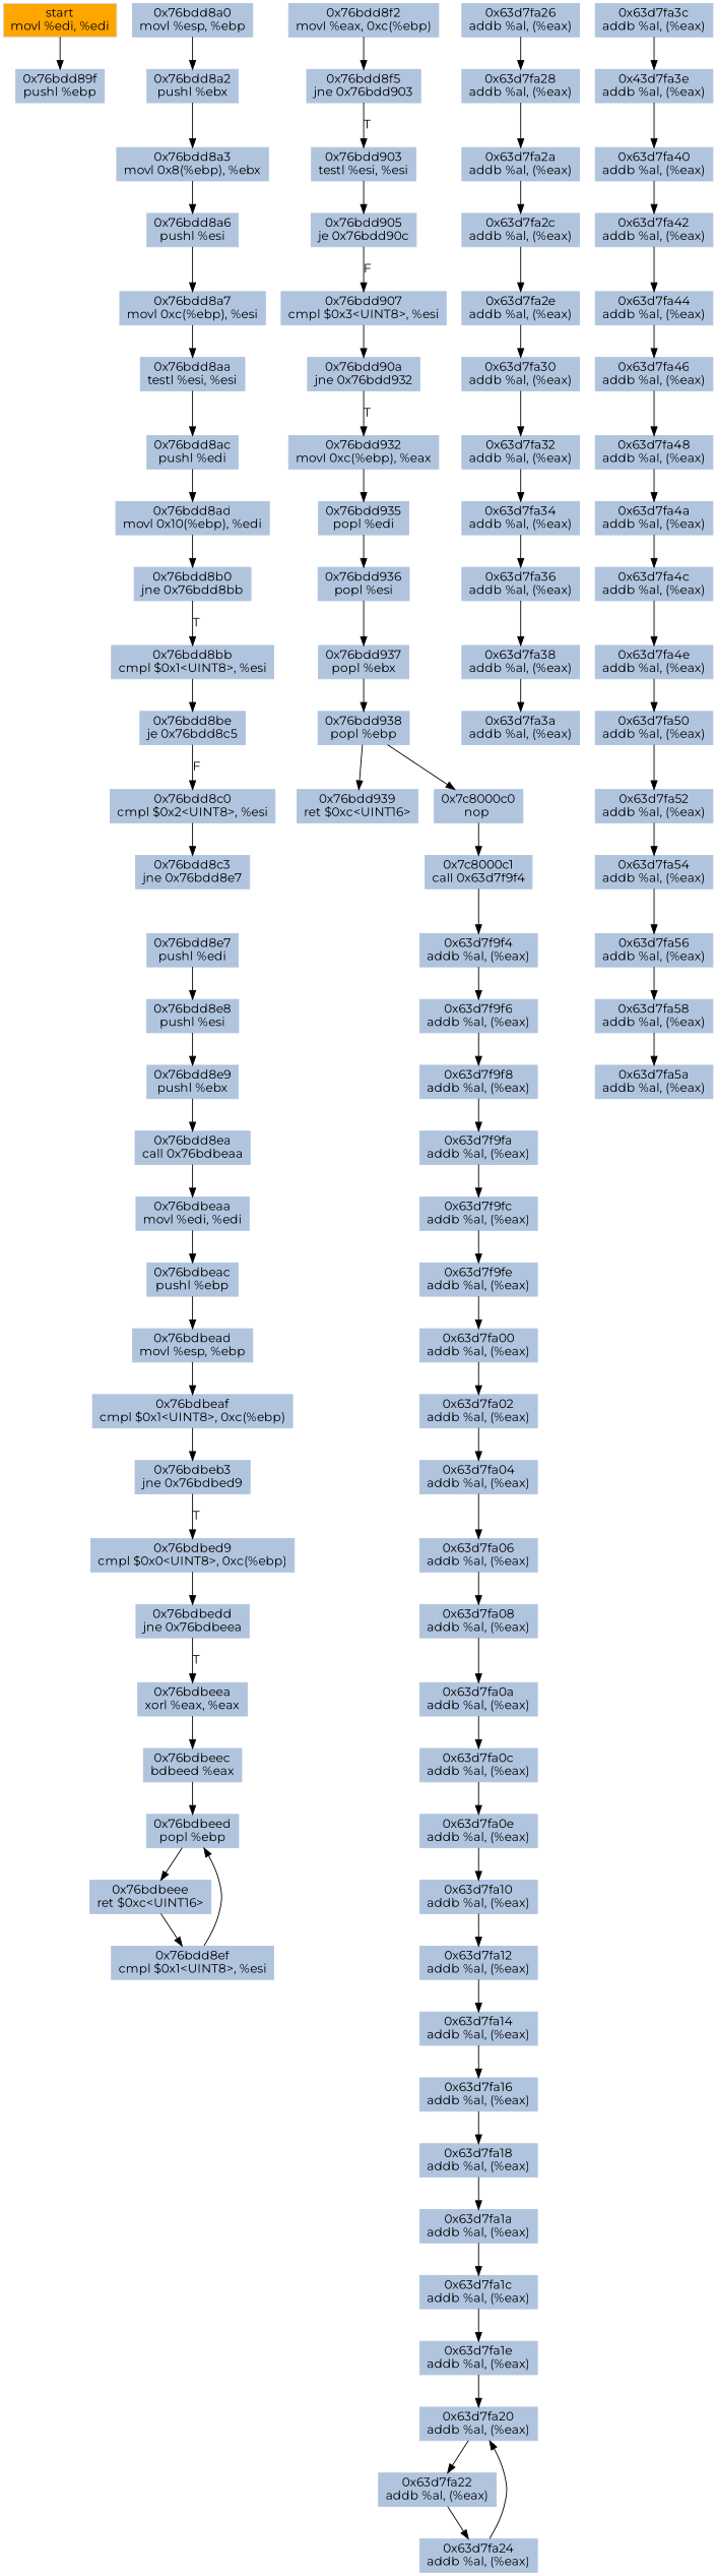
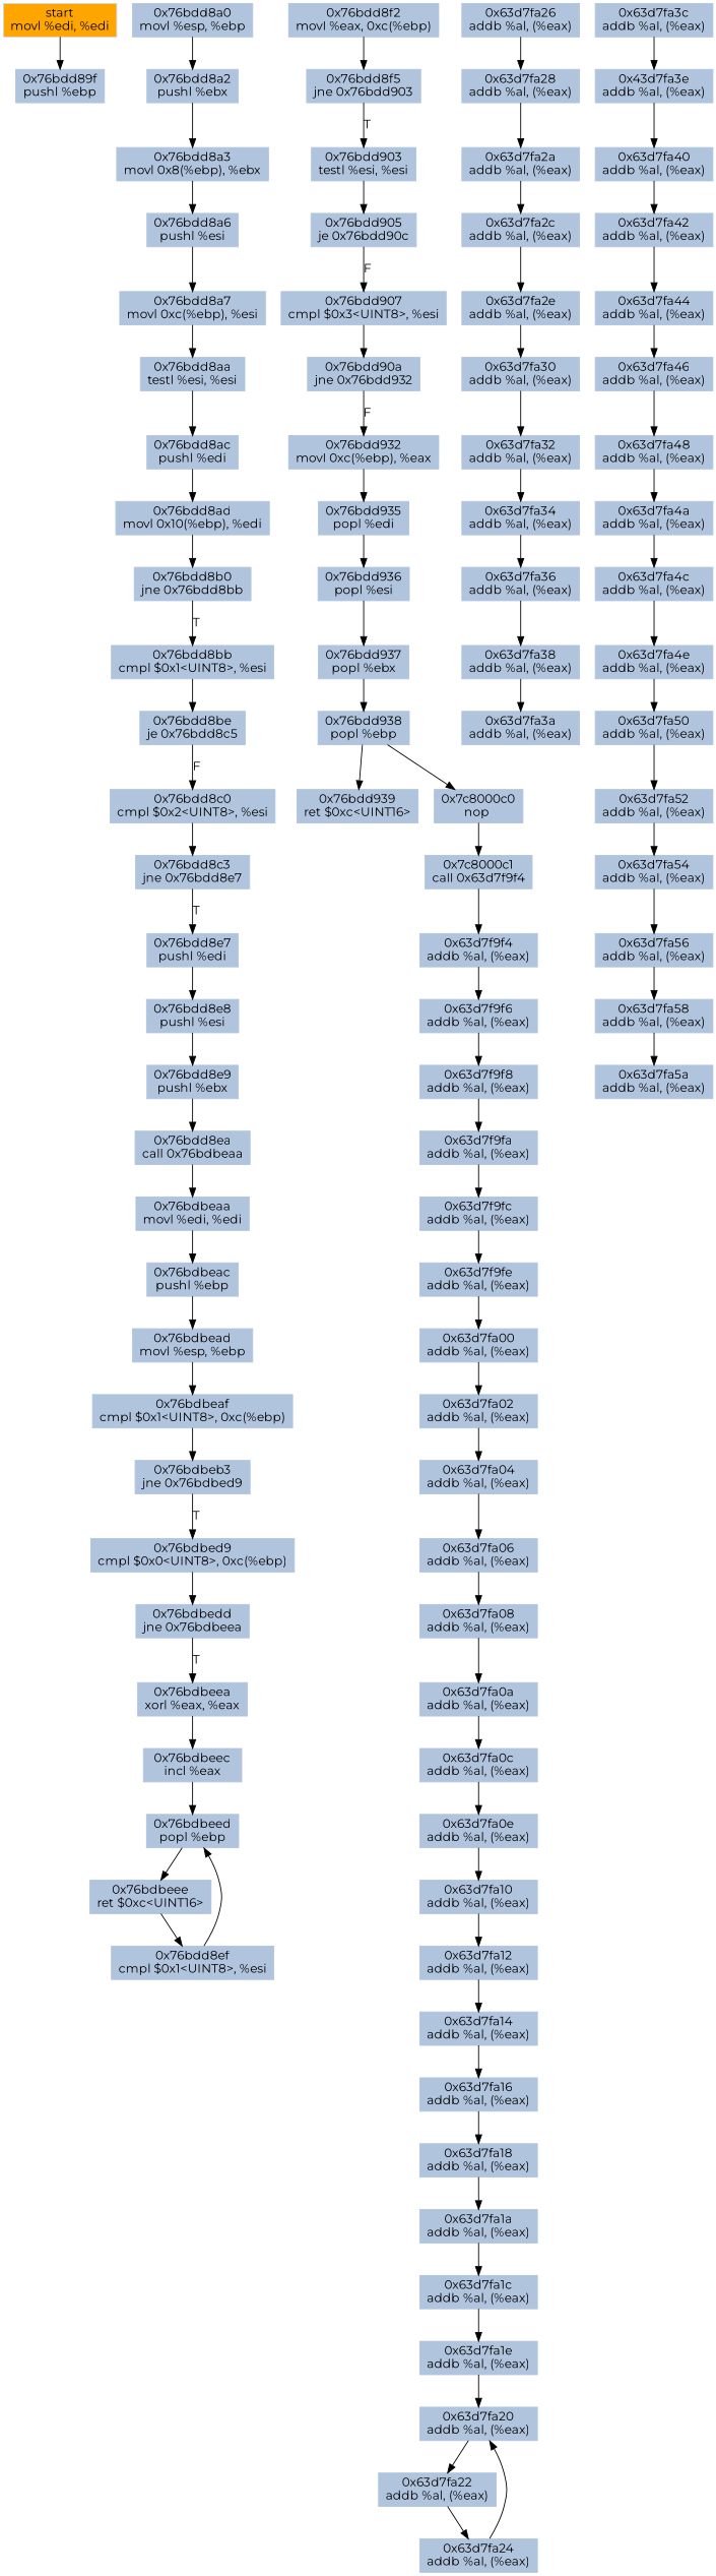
  digraph {
    fontname=Montserrat
    node [color=lightsteelblue fillcolor=lightsteelblue fontname=Montserrat shape=rectangle style=filled]
    edge [color="#000000" fontname=Montserrat]
    n1 [color=lightgrey fillcolor=orange label="start\nmovl %edi, %edi"]
    n2 [label="0x76bdd89f\npushl %ebp"]
    n3 [label="0x76bdd8a0\nmovl %esp, %ebp"]
    n4 [label="0x76bdd8a2\npushl %ebx"]
    n5 [label="0x76bdd8a3\nmovl 0x8(%ebp), %ebx"]
    n6 [label="0x76bdd8a6\npushl %esi"]
    n7 [label="0x76bdd8a7\nmovl 0xc(%ebp), %esi"]
    n8 [label="0x76bdd8aa\ntestl %esi, %esi"]
    n9 [label="0x76bdd8ac\npushl %edi"]
    n10 [label="0x76bdd8ad\nmovl 0x10(%ebp), %edi"]
    n11 [label="0x76bdd8b0\njne 0x76bdd8bb"]
    n12 [label="0x76bdd8bb\ncmpl $0x1<UINT8>, %esi"]
    n13 [label="0x76bdd8be\nje 0x76bdd8c5"]
    n14 [label="0x76bdd8c0\ncmpl $0x2<UINT8>, %esi"]
    n15 [label="0x76bdd8c3\njne 0x76bdd8e7"]
    n16 [label="0x76bdd8e7\npushl %edi"]
    n17 [label="0x76bdd8e8\npushl %esi"]
    n18 [label="0x76bdd8e9\npushl %ebx"]
    n19 [label="0x76bdd8ea\ncall 0x76bdbeaa"]
    n20 [label="0x76bdbeaa\nmovl %edi, %edi"]
    n21 [label="0x76bdbeac\npushl %ebp"]
    n22 [label="0x76bdbead\nmovl %esp, %ebp"]
    n23 [label="0x76bdbeaf\ncmpl $0x1<UINT8>, 0xc(%ebp)"]
    n24 [label="0x76bdbeb3\njne 0x76bdbed9"]
    n25 [label="0x76bdbed9\ncmpl $0x0<UINT8>, 0xc(%ebp)"]
    n26 [label="0x76bdbedd\njne 0x76bdbeea"]
    n27 [label="0x76bdbeea\nxorl %eax, %eax"]
-   n28 [label="0x76bdbeec\nbdbeed %eax"]
+   n28 [label="0x76bdbeec\nincl %eax"]
    n29 [label="0x76bdbeed\npopl %ebp"]
    n30 [label="0x76bdbeee\nret $0xc<UINT16>"]
    n31 [label="0x76bdd8ef\ncmpl $0x1<UINT8>, %esi"]
    n32 [label="0x76bdd8f2\nmovl %eax, 0xc(%ebp)"]
    n33 [label="0x76bdd8f5\njne 0x76bdd903"]
    n34 [label="0x76bdd903\ntestl %esi, %esi"]
    n35 [label="0x76bdd905\nje 0x76bdd90c"]
    n36 [label="0x76bdd907\ncmpl $0x3<UINT8>, %esi"]
    n37 [label="0x76bdd90a\njne 0x76bdd932"]
    n38 [label="0x76bdd932\nmovl 0xc(%ebp), %eax"]
    n39 [label="0x76bdd935\npopl %edi"]
    n40 [label="0x76bdd936\npopl %esi"]
    n41 [label="0x76bdd937\npopl %ebx"]
    n42 [label="0x76bdd938\npopl %ebp"]
    n43 [label="0x76bdd939\nret $0xc<UINT16>"]
    n44 [label="0x7c8000c0\nnop "]
    n45 [label="0x7c8000c1\ncall 0x63d7f9f4"]
    n46 [label="0x63d7f9f4\naddb %al, (%eax)"]
    n47 [label="0x63d7f9f6\naddb %al, (%eax)"]
    n48 [label="0x63d7f9f8\naddb %al, (%eax)"]
    n49 [label="0x63d7f9fa\naddb %al, (%eax)"]
    n50 [label="0x63d7f9fc\naddb %al, (%eax)"]
    n51 [label="0x63d7f9fe\naddb %al, (%eax)"]
    n52 [label="0x63d7fa00\naddb %al, (%eax)"]
    n53 [label="0x63d7fa02\naddb %al, (%eax)"]
    n54 [label="0x63d7fa04\naddb %al, (%eax)"]
    n55 [label="0x63d7fa06\naddb %al, (%eax)"]
    n56 [label="0x63d7fa08\naddb %al, (%eax)"]
    n57 [label="0x63d7fa0a\naddb %al, (%eax)"]
    n58 [label="0x63d7fa0c\naddb %al, (%eax)"]
    n59 [label="0x63d7fa0e\naddb %al, (%eax)"]
    n60 [label="0x63d7fa10\naddb %al, (%eax)"]
    n61 [label="0x63d7fa12\naddb %al, (%eax)"]
    n62 [label="0x63d7fa14\naddb %al, (%eax)"]
    n63 [label="0x63d7fa16\naddb %al, (%eax)"]
    n64 [label="0x63d7fa18\naddb %al, (%eax)"]
    n65 [label="0x63d7fa1a\naddb %al, (%eax)"]
    n66 [label="0x63d7fa1c\naddb %al, (%eax)"]
    n67 [label="0x63d7fa1e\naddb %al, (%eax)"]
    n68 [label="0x63d7fa20\naddb %al, (%eax)"]
    n69 [label="0x63d7fa22\naddb %al, (%eax)"]
    n70 [label="0x63d7fa24\naddb %al, (%eax)"]
    n71 [label="0x63d7fa26\naddb %al, (%eax)"]
    n72 [label="0x63d7fa28\naddb %al, (%eax)"]
    n73 [label="0x63d7fa2a\naddb %al, (%eax)"]
    n74 [label="0x63d7fa2c\naddb %al, (%eax)"]
    n75 [label="0x63d7fa2e\naddb %al, (%eax)"]
    n76 [label="0x63d7fa30\naddb %al, (%eax)"]
    n77 [label="0x63d7fa32\naddb %al, (%eax)"]
    n78 [label="0x63d7fa34\naddb %al, (%eax)"]
    n79 [label="0x63d7fa36\naddb %al, (%eax)"]
    n80 [label="0x63d7fa38\naddb %al, (%eax)"]
    n81 [label="0x63d7fa3a\naddb %al, (%eax)"]
    n82 [label="0x63d7fa3c\naddb %al, (%eax)"]
    n83 [label="0x43d7fa3e\naddb %al, (%eax)"]
    n84 [label="0x63d7fa40\naddb %al, (%eax)"]
    n85 [label="0x63d7fa42\naddb %al, (%eax)"]
    n86 [label="0x63d7fa44\naddb %al, (%eax)"]
    n87 [label="0x63d7fa46\naddb %al, (%eax)"]
    n88 [label="0x63d7fa48\naddb %al, (%eax)"]
    n89 [label="0x63d7fa4a\naddb %al, (%eax)"]
    n90 [label="0x63d7fa4c\naddb %al, (%eax)"]
    n91 [label="0x63d7fa4e\naddb %al, (%eax)"]
    n92 [label="0x63d7fa50\naddb %al, (%eax)"]
    n93 [label="0x63d7fa52\naddb %al, (%eax)"]
    n94 [label="0x63d7fa54\naddb %al, (%eax)"]
    n95 [label="0x63d7fa56\naddb %al, (%eax)"]
    n96 [label="0x63d7fa58\naddb %al, (%eax)"]
    n97 [label="0x63d7fa5a\naddb %al, (%eax)"]
    n1 -> n2
    n3 -> n4
    n4 -> n5
    n5 -> n6
    n6 -> n7
    n7 -> n8
    n8 -> n9
    n9 -> n10
    n10 -> n11
    n11 -> n12 [label=T]
    n12 -> n13
    n13 -> n14 [label=F]
    n14 -> n15
+   n15 -> n16 [label=T]
    n16 -> n17
    n17 -> n18
    n18 -> n19
    n19 -> n20
    n20 -> n21
    n21 -> n22
    n22 -> n23
    n23 -> n24
    n24 -> n25 [label=T]
    n25 -> n26
    n26 -> n27 [label=T]
    n27 -> n28
    n28 -> n29
    n29 -> n30
    n30 -> n31
    n31 -> n29
    n32 -> n33
    n33 -> n34 [label=T]
    n34 -> n35
    n35 -> n36 [label=F]
    n36 -> n37
-   n37 -> n38 [label=T]
+   n37 -> n38 [label=F]
    n38 -> n39
    n39 -> n40
    n40 -> n41
    n41 -> n42
    n42 -> n43
    n42 -> n44
    n44 -> n45
    n45 -> n46
    n46 -> n47
    n47 -> n48
    n48 -> n49
    n49 -> n50
    n50 -> n51
    n51 -> n52
    n52 -> n53
    n53 -> n54
    n54 -> n55
    n55 -> n56
    n56 -> n57
    n57 -> n58
    n58 -> n59
    n59 -> n60
    n60 -> n61
    n61 -> n62
    n62 -> n63
    n63 -> n64
    n64 -> n65
    n65 -> n66
    n66 -> n67
    n67 -> n68
    n68 -> n69
    n69 -> n70
    n70 -> n68
    n71 -> n72
    n72 -> n73
    n73 -> n74
    n74 -> n75
    n75 -> n76
    n76 -> n77
    n77 -> n78
    n78 -> n79
    n79 -> n80
    n80 -> n81
    n82 -> n83
    n83 -> n84
    n84 -> n85
    n85 -> n86
    n86 -> n87
    n87 -> n88
    n88 -> n89
    n89 -> n90
    n90 -> n91
    n91 -> n92
    n92 -> n93
    n93 -> n94
    n94 -> n95
    n95 -> n96
    n96 -> n97
  }
